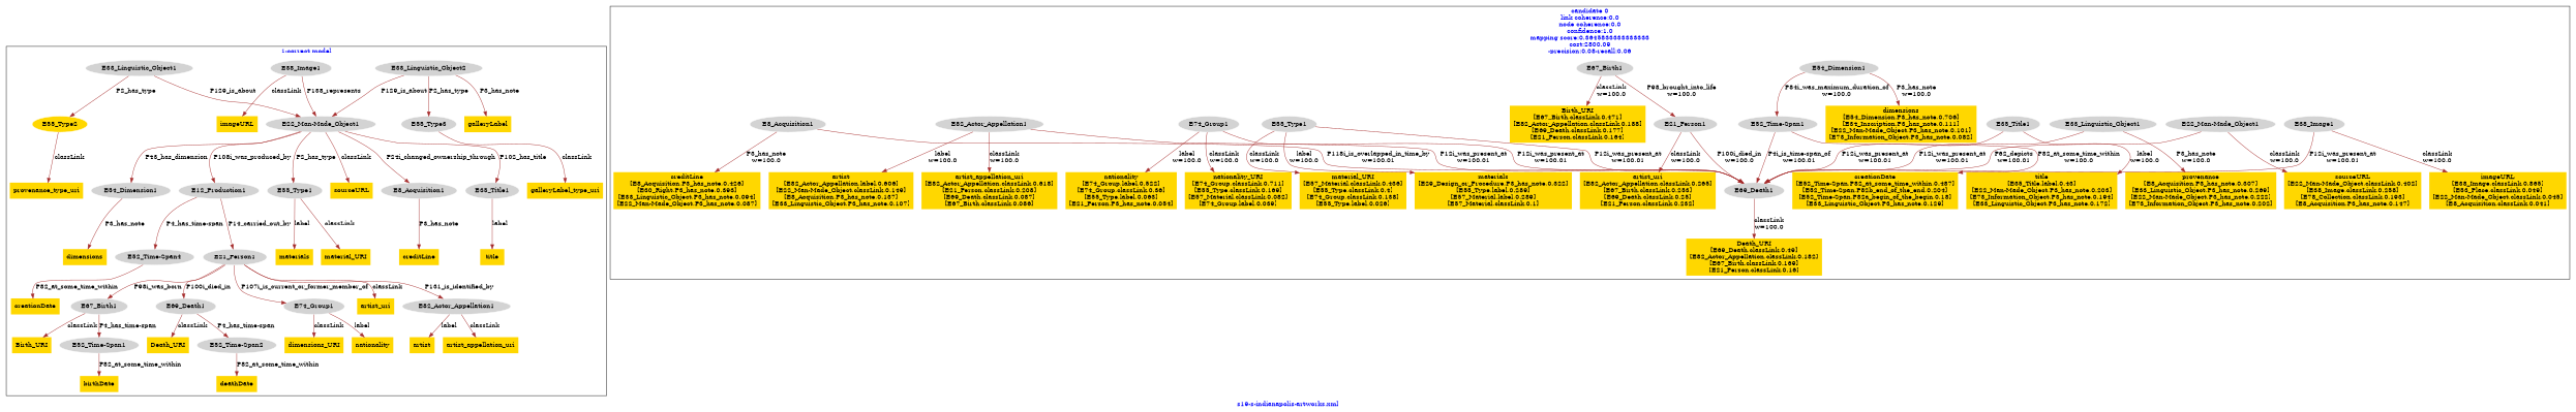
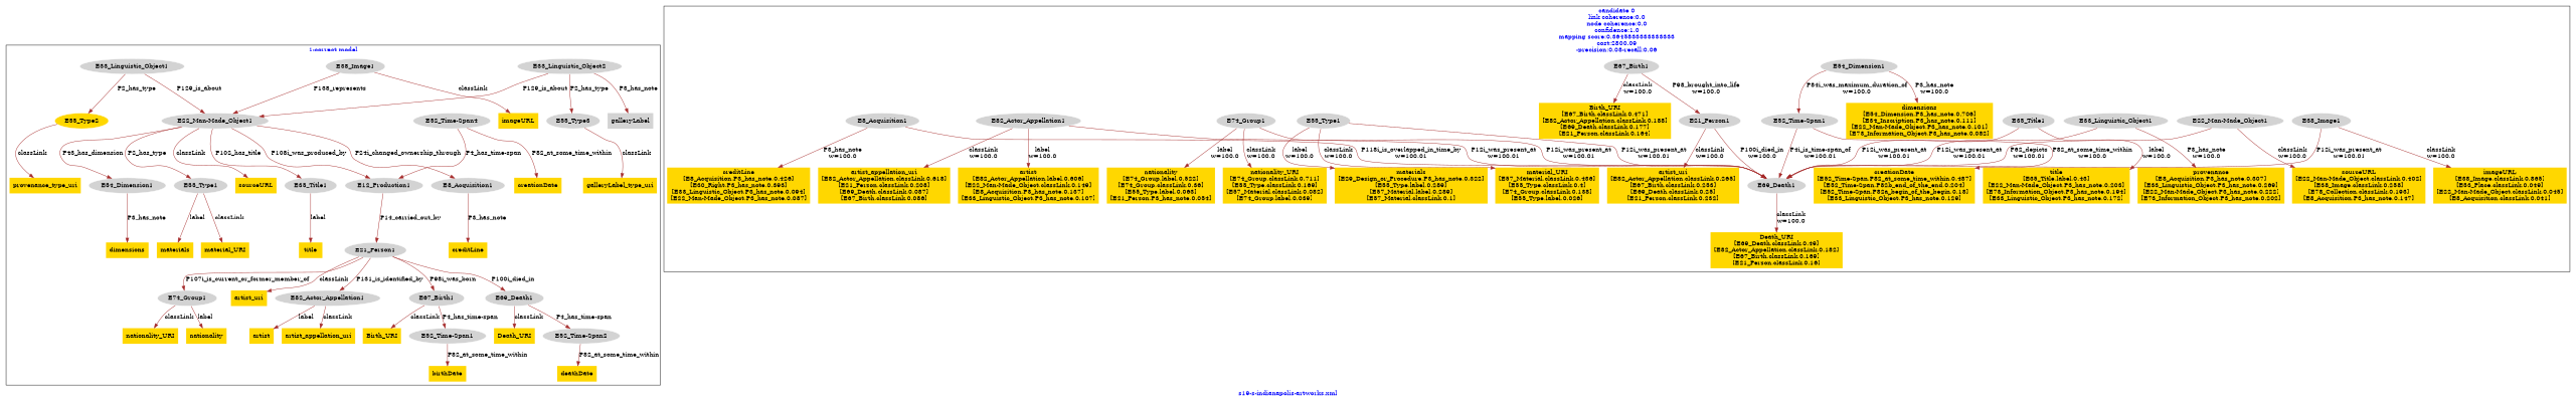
  digraph {
    fontcolor=blue
    label="s19-s-indianapolis-artworks.xml"
    remincross=true
    node [fillcolor=gold style=filled shape=plaintext]
    edge [color=brown fontcolor=black]
    n1 [color=white fillcolor=lightgray label=E55_Type1 shape=""]
    n2 [label=material_URI]
    n3 [color=white fillcolor=lightgray label="E52_Time-Span4" shape=""]
    n4 [label=creationDate]
    n5 [color=white fillcolor=lightgray label=E33_Linguistic_Object1 shape=""]
    n6 [color=white label=E55_Type2 shape=""]
    n7 [label=provenance_type_uri]
    n8 [color=white fillcolor=lightgray label=E74_Group1 shape=""]
-   n9 [label=dimensions_URI]
+   n9 [label=nationality_URI]
    n10 [color=white fillcolor=lightgray label=E21_Person1 shape=""]
    n11 [label=artist_uri]
    n12 [color=white fillcolor=lightgray label=E82_Actor_Appellation1 shape=""]
    n13 [label=artist]
    n14 [color=white fillcolor=lightgray label=E67_Birth1 shape=""]
    n15 [label=Birth_URI]
    n16 [label=materials]
    n17 [color=white fillcolor=lightgray label=E69_Death1 shape=""]
    n18 [label=Death_URI]
    n19 [color=white fillcolor=lightgray label="E52_Time-Span1" shape=""]
    n20 [label=birthDate]
    n21 [color=white fillcolor=lightgray label=E55_Type3 shape=""]
    n22 [label=galleryLabel_type_uri]
    n23 [label=artist_appellation_uri]
    n24 [color=white fillcolor=lightgray label=E33_Linguistic_Object2 shape=""]
-   n25 [label=galleryLabel]
+   n25 [fillcolor=lightgray label=galleryLabel]
    n26 [color=white fillcolor=lightgray label="E22_Man-Made_Object1" shape=""]
    n27 [label=sourceURL]
    n28 [color=white fillcolor=lightgray label="E52_Time-Span2" shape=""]
    n29 [label=deathDate]
    n30 [label=nationality]
    n31 [color=white fillcolor=lightgray label=E8_Acquisition1 shape=""]
    n32 [label=creditLine]
    n33 [color=white fillcolor=lightgray label=E38_Image1 shape=""]
    n34 [label=imageURL]
    n35 [color=white fillcolor=lightgray label=E35_Title1 shape=""]
    n36 [label=title]
    n37 [color=white fillcolor=lightgray label=E54_Dimension1 shape=""]
    n38 [label=dimensions]
    n39 [color=white fillcolor=lightgray label=E12_Production1 shape=""]
    n40 [color=white fillcolor=lightgray label=E21_Person1 shape=""]
    n41 [label="artist_uri\n[E82_Actor_Appellation,classLink,0.265]\n[E67_Birth,classLink,0.253]\n[E69_Death,classLink,0.25]\n[E21_Person,classLink,0.232]"]
    n42 [color=white fillcolor=lightgray label="E22_Man-Made_Object1" shape=""]
    n43 [label="sourceURL\n[E22_Man-Made_Object,classLink,0.402]\n[E38_Image,classLink,0.258]\n[E78_Collection,classLink,0.193]\n[E8_Acquisition,P3_has_note,0.147]"]
    n44 [color=white fillcolor=lightgray label=E33_Linguistic_Object1 shape=""]
    n45 [label="provenance\n[E8_Acquisition,P3_has_note,0.307]\n[E33_Linguistic_Object,P3_has_note,0.269]\n[E22_Man-Made_Object,P3_has_note,0.222]\n[E73_Information_Object,P3_has_note,0.202]"]
    n46 [color=white fillcolor=lightgray label=E35_Title1 shape=""]
    n47 [label="title\n[E35_Title,label,0.43]\n[E22_Man-Made_Object,P3_has_note,0.203]\n[E73_Information_Object,P3_has_note,0.194]\n[E33_Linguistic_Object,P3_has_note,0.172]"]
    n48 [color=white fillcolor=lightgray label=E38_Image1 shape=""]
    n49 [label="imageURL\n[E38_Image,classLink,0.865]\n[E53_Place,classLink,0.049]\n[E22_Man-Made_Object,classLink,0.045]\n[E8_Acquisition,classLink,0.041]"]
    n50 [color=white fillcolor=lightgray label="E52_Time-Span1" shape=""]
    n51 [label="creationDate\n[E52_Time-Span,P82_at_some_time_within,0.487]\n[E52_Time-Span,P82b_end_of_the_end,0.204]\n[E52_Time-Span,P82a_begin_of_the_begin,0.18]\n[E33_Linguistic_Object,P3_has_note,0.129]"]
    n52 [color=white fillcolor=lightgray label=E54_Dimension1 shape=""]
    n53 [label="dimensions\n[E54_Dimension,P3_has_note,0.706]\n[E34_Inscription,P3_has_note,0.111]\n[E22_Man-Made_Object,P3_has_note,0.101]\n[E73_Information_Object,P3_has_note,0.082]"]
    n54 [color=white fillcolor=lightgray label=E55_Type1 shape=""]
    n55 [label="material_URI\n[E57_Material,classLink,0.436]\n[E55_Type,classLink,0.4]\n[E74_Group,classLink,0.138]\n[E55_Type,label,0.026]"]
    n56 [label="materials\n[E29_Design_or_Procedure,P3_has_note,0.322]\n[E55_Type,label,0.289]\n[E57_Material,label,0.289]\n[E57_Material,classLink,0.1]"]
    n57 [color=white fillcolor=lightgray label=E67_Birth1 shape=""]
    n58 [label="Birth_URI\n[E67_Birth,classLink,0.471]\n[E82_Actor_Appellation,classLink,0.188]\n[E69_Death,classLink,0.177]\n[E21_Person,classLink,0.164]"]
    n59 [color=white fillcolor=lightgray label=E69_Death1 shape=""]
    n60 [label="Death_URI\n[E69_Death,classLink,0.49]\n[E82_Actor_Appellation,classLink,0.182]\n[E67_Birth,classLink,0.169]\n[E21_Person,classLink,0.16]"]
    n61 [color=white fillcolor=lightgray label=E74_Group1 shape=""]
    n62 [label="nationality_URI\n[E74_Group,classLink,0.711]\n[E55_Type,classLink,0.169]\n[E57_Material,classLink,0.082]\n[E74_Group,label,0.039]"]
    n63 [label="nationality\n[E74_Group,label,0.522]\n[E74_Group,classLink,0.36]\n[E55_Type,label,0.063]\n[E21_Person,P3_has_note,0.054]"]
    n64 [color=white fillcolor=lightgray label=E82_Actor_Appellation1 shape=""]
    n65 [label="artist_appellation_uri\n[E82_Actor_Appellation,classLink,0.618]\n[E21_Person,classLink,0.208]\n[E69_Death,classLink,0.087]\n[E67_Birth,classLink,0.086]"]
    n66 [label="artist\n[E82_Actor_Appellation,label,0.606]\n[E22_Man-Made_Object,classLink,0.149]\n[E8_Acquisition,P3_has_note,0.137]\n[E33_Linguistic_Object,P3_has_note,0.107]"]
    n67 [color=white fillcolor=lightgray label=E8_Acquisition1 shape=""]
    n68 [label="creditLine\n[E8_Acquisition,P3_has_note,0.426]\n[E30_Right,P3_has_note,0.393]\n[E33_Linguistic_Object,P3_has_note,0.094]\n[E22_Man-Made_Object,P3_has_note,0.087]"]
    subgraph cluster_1 {
      label="1-correct model"
      n1
      n2
      n3
      n4
      n5
      n6
      n7
      n8
      n9
      n10
      n11
      n12
      n13
      n14
      n15
      n16
      n17
      n18
      n19
      n20
      n21
      n22
      n23
      n24
      n25
      n26
      n27
      n28
      n29
      n30
      n31
      n32
      n33
      n34
      n35
      n36
      n37
      n38
      n39
    }
    subgraph cluster_2 {
      label="candidate 0\nlink coherence:0.0\nnode coherence:0.0\nconfidence:1.0\nmapping score:0.3645833333333333\ncost:2800.09\n-precision:0.08-recall:0.06"
      n40
      n41
      n42
      n43
      n44
      n45
      n46
      n47
      n48
      n49
      n50
      n51
      n52
      n53
      n54
      n55
      n56
      n57
      n58
      n59
      n60
      n61
      n62
      n63
      n64
      n65
      n66
      n67
      n68
    }
    n1 -> n2 [label=classLink]
    n1 -> n16 [label=label]
    n3 -> n4 [label=P82_at_some_time_within]
    n5 -> n6 [label=P2_has_type]
    n5 -> n26 [label=P129_is_about]
    n6 -> n7 [label=classLink]
    n8 -> n9 [label=classLink]
    n8 -> n30 [label=label]
    n10 -> n8 [label=P107i_is_current_or_former_member_of]
    n10 -> n11 [label=classLink]
    n10 -> n12 [label=P131_is_identified_by]
    n10 -> n14 [label=P98i_was_born]
    n10 -> n17 [label=P100i_died_in]
    n12 -> n13 [label=label]
    n12 -> n23 [label=classLink]
    n14 -> n15 [label=classLink]
    n14 -> n19 [label="P4_has_time-span"]
    n17 -> n18 [label=classLink]
    n17 -> n28 [label="P4_has_time-span"]
    n19 -> n20 [label=P82_at_some_time_within]
    n21 -> n22 [label=classLink]
    n24 -> n21 [label=P2_has_type]
    n24 -> n25 [label=P3_has_note]
    n24 -> n26 [label=P129_is_about]
    n26 -> n1 [label=P2_has_type]
    n26 -> n27 [label=classLink]
    n26 -> n31 [label=P24i_changed_ownership_through]
    n26 -> n35 [label=P102_has_title]
    n26 -> n37 [label=P43_has_dimension]
    n26 -> n39 [label=P108i_was_produced_by]
    n28 -> n29 [label=P82_at_some_time_within]
    n31 -> n32 [label=P3_has_note]
    n33 -> n26 [label=P138_represents]
    n33 -> n34 [label=classLink]
    n35 -> n36 [label=label]
    n37 -> n38 [label=P3_has_note]
-   n39 -> n3 [label="P4_has_time-span"]
+   n3 -> n39 [label="P4_has_time-span"]
    n39 -> n10 [label=P14_carried_out_by]
    n40 -> n41 [label="classLink\nw=100.0"]
    n40 -> n59 [label="P100i_died_in\nw=100.0"]
    n42 -> n43 [label="classLink\nw=100.0"]
    n42 -> n59 [label="P62_depicts\nw=100.01"]
    n44 -> n45 [label="P3_has_note\nw=100.0"]
    n44 -> n59 [label="P12i_was_present_at\nw=100.01"]
    n46 -> n47 [label="label\nw=100.0"]
    n46 -> n59 [label="P12i_was_present_at\nw=100.01"]
    n48 -> n49 [label="classLink\nw=100.0"]
    n48 -> n59 [label="P12i_was_present_at\nw=100.01"]
    n50 -> n51 [label="P82_at_some_time_within\nw=100.0"]
    n50 -> n59 [label="P4i_is_time-span_of\nw=100.01"]
    n52 -> n50 [label="P84i_was_maximum_duration_of\nw=100.0"]
    n52 -> n53 [label="P3_has_note\nw=100.0"]
    n54 -> n55 [label="classLink\nw=100.0"]
    n54 -> n56 [label="label\nw=100.0"]
    n54 -> n59 [label="P12i_was_present_at\nw=100.01"]
    n57 -> n40 [label="P98_brought_into_life\nw=100.0"]
    n57 -> n58 [label="classLink\nw=100.0"]
    n59 -> n60 [label="classLink\nw=100.0"]
    n61 -> n59 [label="P12i_was_present_at\nw=100.01"]
    n61 -> n62 [label="classLink\nw=100.0"]
    n61 -> n63 [label="label\nw=100.0"]
    n64 -> n59 [label="P12i_was_present_at\nw=100.01"]
    n64 -> n65 [label="classLink\nw=100.0"]
    n64 -> n66 [label="label\nw=100.0"]
    n67 -> n59 [label="P118i_is_overlapped_in_time_by\nw=100.01"]
    n67 -> n68 [label="P3_has_note\nw=100.0"]
  }
